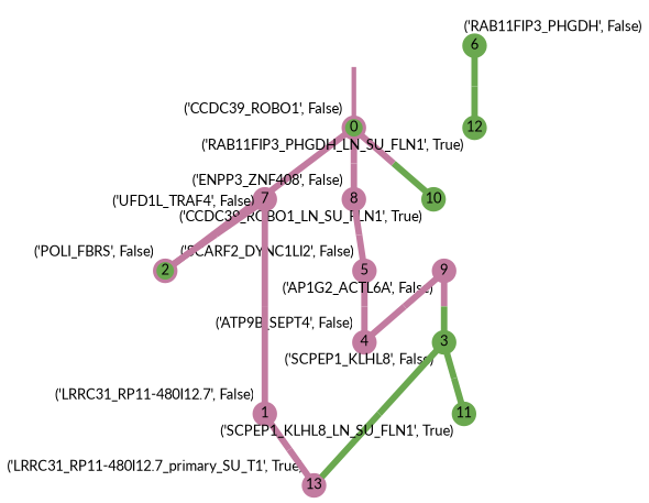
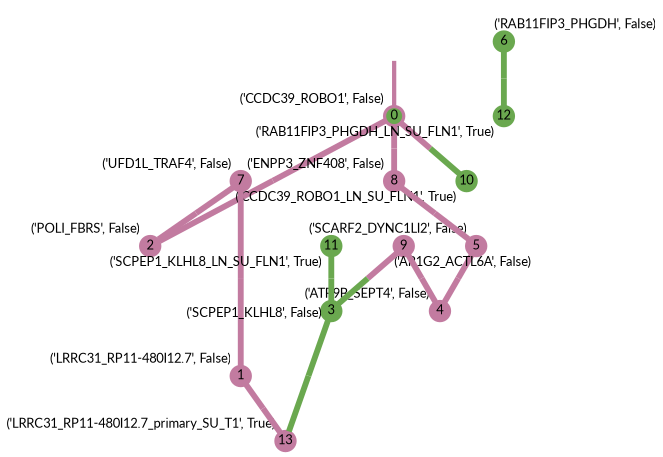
  strict digraph {
    forcelabels=true
    nodesep=0.7
    rankdir=TB
    ranksep=0.6
    splines=false
    node [color="#c27ba0ff" fillcolor="#c27ba0ff" fixedsize=true fontname=Lato fontsize="12pt" penwidth=3 shape=circle style=filled xlabel="('CCDC39_ROBO1', False)"]
    edge [arrowsize=0 color="#c27ba0ff;0.5:#c27ba0ff" minlen=1.058823585510254 penwidth=5.5 style=solid]
    0 [fillcolor="#6aa84fff" height=0.25]
-   2 [fillcolor="#6aa84fff" height=0.25 xlabel="('POLI_FBRS', False)"]
+   2 [height=0.25 xlabel="('POLI_FBRS', False)"]
    8 [height=0.25 xlabel="('ENPP3_ZNF408', False)"]
    10 [color="#6aa84fff" fillcolor="#6aa84fff" height=0.25 xlabel="('CCDC39_ROBO1_LN_SU_FLN1', True)"]
    5 [height=0.25 xlabel="('SCARF2_DYNC1LI2', False)"]
    7 [height=0.25 xlabel="('UFD1L_TRAF4', False)"]
    1 [height=0.25 xlabel="('LRRC31_RP11-480I12.7', False)"]
    4 [height=0.25 xlabel="('ATP9B_SEPT4', False)"]
    13 [height=0.25 xlabel="('LRRC31_RP11-480I12.7_primary_SU_T1', True)"]
    3 [color="#6aa84fff" fillcolor="#6aa84fff" height=0.25 xlabel="('SCPEP1_KLHL8', False)"]
    11 [color="#6aa84fff" fillcolor="#6aa84fff" height=0.25 xlabel="('SCPEP1_KLHL8_LN_SU_FLN1', True)"]
    6 [color="#6aa84fff" fillcolor="#6aa84fff" height=0.25 xlabel="('RAB11FIP3_PHGDH', False)"]
    12 [color="#6aa84fff" fillcolor="#6aa84fff" height=0.25 xlabel="('RAB11FIP3_PHGDH_LN_SU_FLN1', True)"]
    9 [height=0.25 xlabel="('AP1G2_ACTL6A', False)"]
    normal [style=invis color="" fillcolor="" fixedsize="" fontname="" fontsize="" shape=""]
    0 -> 2 [minlen=2.843137264251709]
    0 -> 8 [minlen=1.1176470518112183]
    0 -> 10 [color="#c27ba0ff;0.5:#6aa84fff"]
    8 -> 5 [minlen=1.2745097875595093]
    5 -> 4 [minlen=1.3333333730697632]
    7 -> 2 [minlen=1.1764706373214722]
    7 -> 1 [minlen=3.0]
    1 -> 13
    3 -> 13 [color="#6aa84fff;0.5:#6aa84fff" minlen=1.2549020051956177]
-   3 -> 11 [color="#6aa84fff;0.5:#6aa84fff"]
+   11 -> 3 [color="#6aa84fff;0.5:#6aa84fff"]
    6 -> 12 [color="#6aa84fff;0.5:#6aa84fff"]
    9 -> 4 [minlen=1.1176470518112183]
    9 -> 3 [color="#c27ba0ff;0.5:#6aa84fff" minlen=1.529411792755127]
    normal -> 0 [color="#c27ba0ff" penwidth=4 minlen=""]
  }
